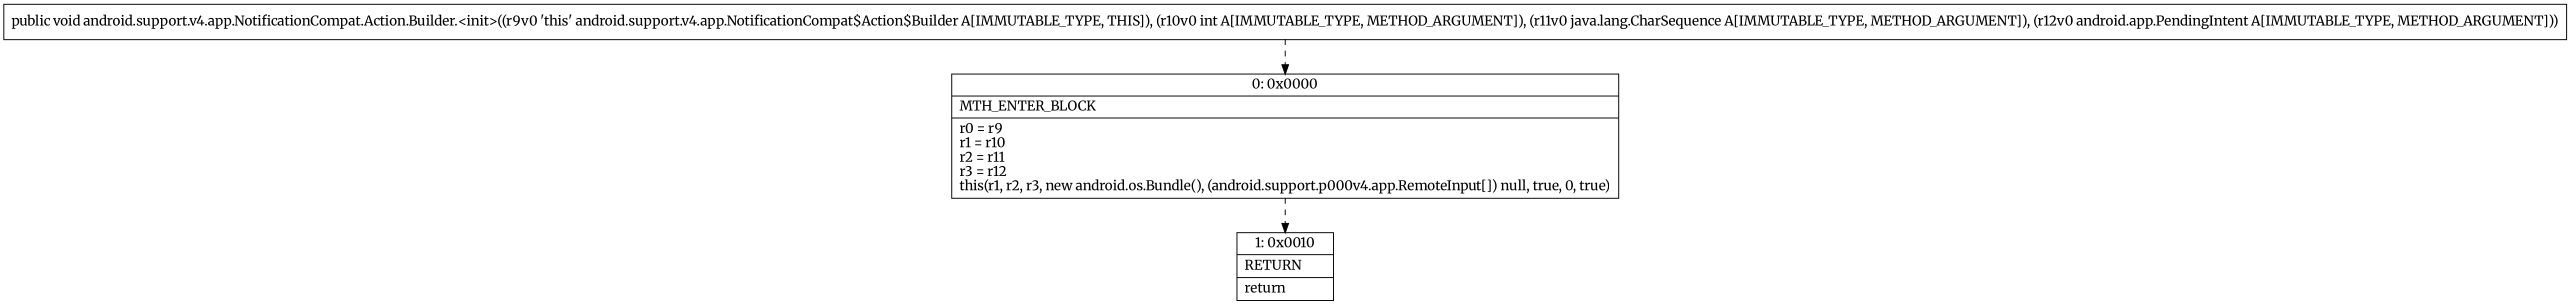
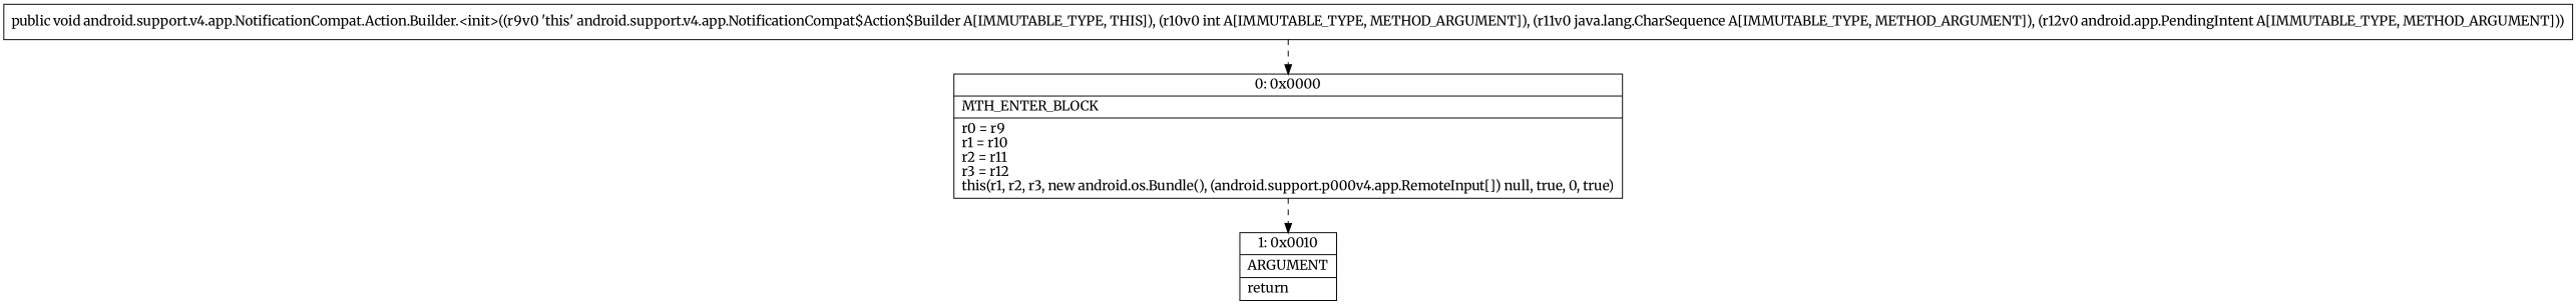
  digraph {
    fontname=Merriweather
    node [shape=record fontname=Merriweather]
    edge [style=dashed fontname=Merriweather]
    n1 [label="{0\:\ 0x0000|MTH_ENTER_BLOCK\l|r0 = r9\lr1 = r10\lr2 = r11\lr3 = r12\lthis(r1, r2, r3, new android.os.Bundle(), (android.support.p000v4.app.RemoteInput[]) null, true, 0, true)\l}"]
-   n2 [label="{1\:\ 0x0010|RETURN\l|return\l}"]
+   n2 [label="{1\:\ 0x0010|ARGUMENT\l|return\l}"]
    n3 [label="{public void android.support.v4.app.NotificationCompat.Action.Builder.\<init\>((r9v0 'this' android.support.v4.app.NotificationCompat$Action$Builder A[IMMUTABLE_TYPE, THIS]), (r10v0 int A[IMMUTABLE_TYPE, METHOD_ARGUMENT]), (r11v0 java.lang.CharSequence A[IMMUTABLE_TYPE, METHOD_ARGUMENT]), (r12v0 android.app.PendingIntent A[IMMUTABLE_TYPE, METHOD_ARGUMENT])) }"]
    n1 -> n2
    n3 -> n1
  }
